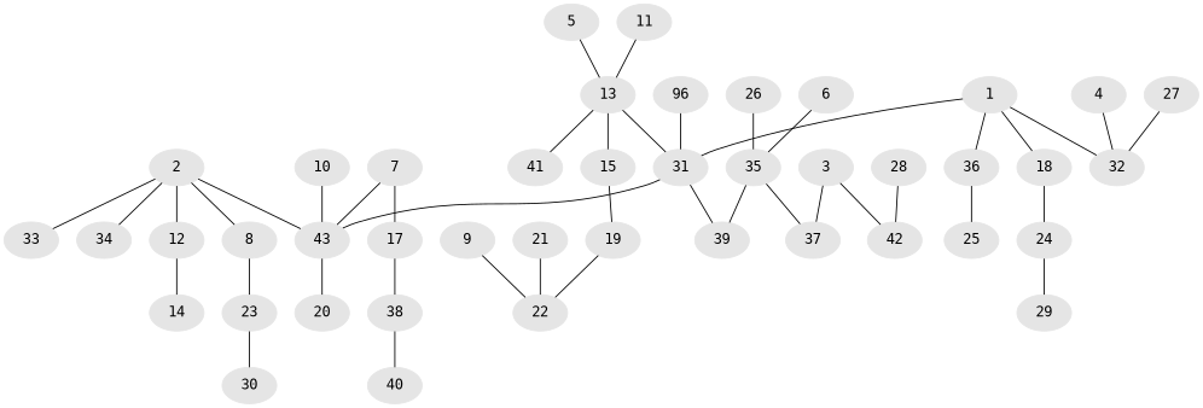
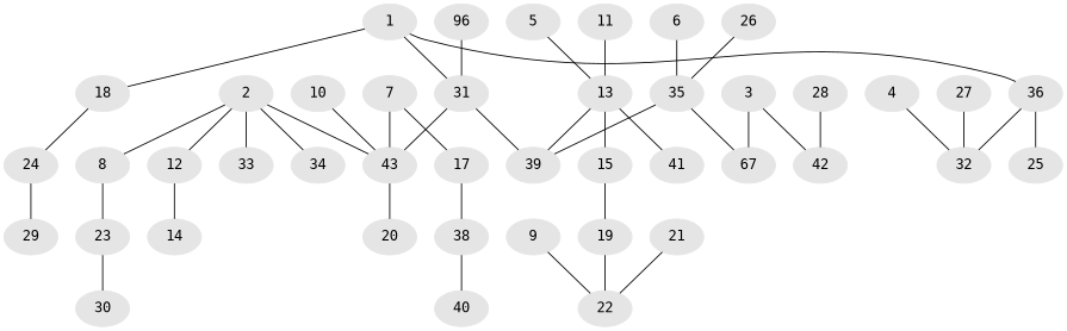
  graph {
    fontname="DejaVu Sans Mono"
    node [color=gray90 fontname="DejaVu Sans Mono" style=filled]
    edge [fontname="DejaVu Sans Mono" weight=1.0]
    1
    18
    31
    32
    36
    24
    43
    39
    25
    2
    8
    12
    33
    34
    23
    14
    20
    3
-   37
+   37 [label=67]
    42
    4
    5
    13
    15
    41
    6
    35
    7
    17
    38
    9
    22
    10
    11
    30
    19
    n37 [label=96]
    40
    29
    21
    26
    27
    28
    1 -- 18
    1 -- 31
-   1 -- 32
+   36 -- 32
    1 -- 36
    18 -- 24
    31 -- 43
    31 -- 39
    36 -- 25
    24 -- 29
    43 -- 20
    2 -- 43
    2 -- 8
    2 -- 12
    2 -- 33
    2 -- 34
    8 -- 23
    12 -- 14
    23 -- 30
    3 -- 37
    3 -- 42
    4 -- 32
    5 -- 13
-   13 -- 31
+   13 -- 39
    13 -- 15
    13 -- 41
    15 -- 19
    6 -- 35
    35 -- 39
    35 -- 37
    7 -- 43
    7 -- 17
    17 -- 38
    38 -- 40
    9 -- 22
    10 -- 43
    11 -- 13
    19 -- 22
    n37 -- 31
    21 -- 22
    26 -- 35
    27 -- 32
    28 -- 42
  }
